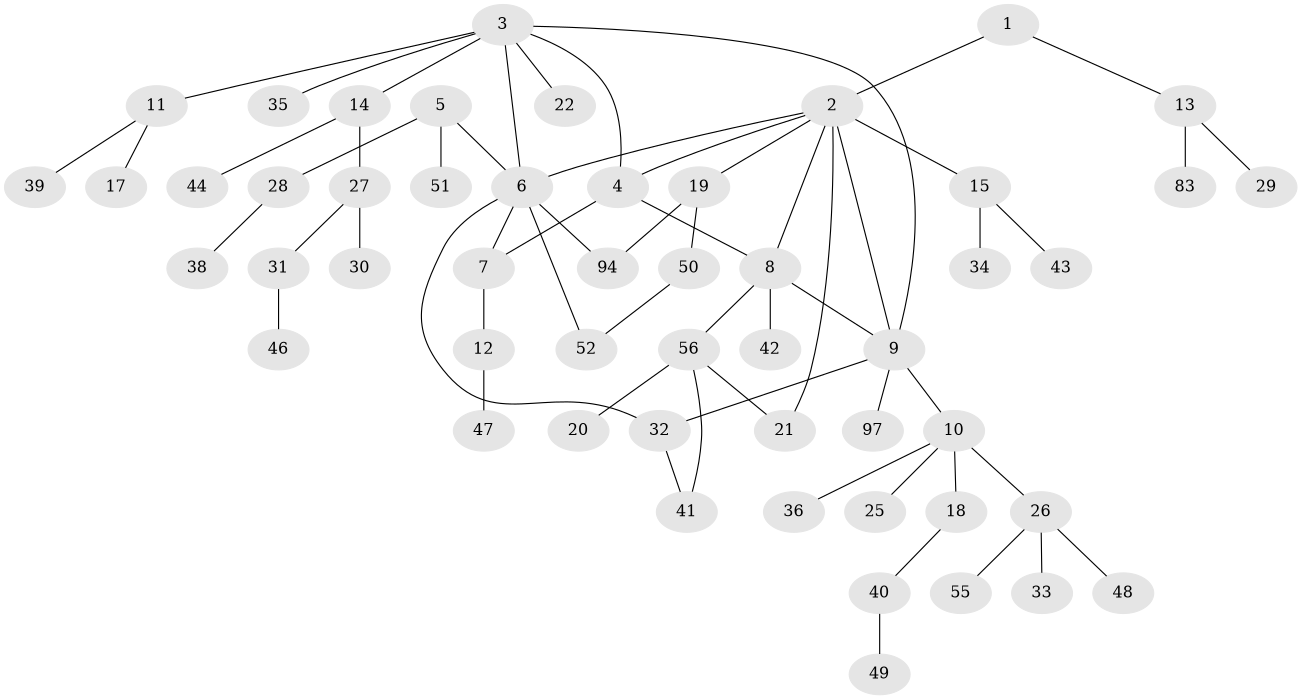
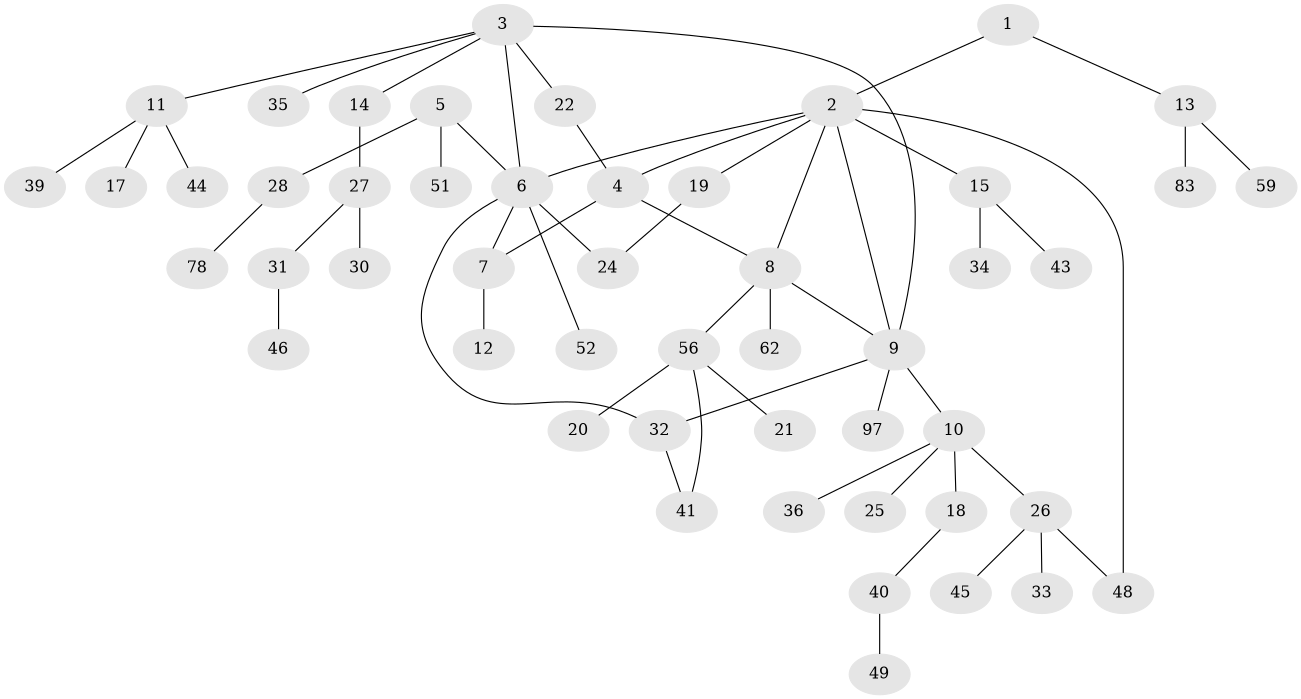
  graph {
    node [color=gray90 style=filled]
    1
    2
    13
    4
    6
    8
    9
    15
    19
    48
    n11 [label=83]
-   29
+   29 [label=59]
    7
-   24 [label=94]
+   24
    32
    52
    n17 [label=56]
-   42
+   42 [label=62]
    10
    n20 [label=97]
    43
    34
-   50
    3
    11
    14
    22
    35
    17
    39
    44
    27
    12
    5
    28
    51
-   38
+   38 [label=78]
    41
-   47
    20
    21
    18
    25
    26
    36
    40
    33
-   45 [label=55]
+   45
    30
    31
    49
    46
    1 -- 2
    1 -- 13
    2 -- 4
    2 -- 6
    2 -- 8
    2 -- 9
    2 -- 15
    2 -- 19
-   2 -- 21
+   2 -- 48
    13 -- n11
    13 -- 29
    4 -- 8
    4 -- 7
    6 -- 7
    6 -- 24
    6 -- 32
    6 -- 52
    8 -- 9
    8 -- n17
    8 -- 42
    9 -- 32
    9 -- 10
    9 -- n20
    15 -- 43
    15 -- 34
    19 -- 24
-   19 -- 50
    7 -- 12
    32 -- 41
    n17 -- 41
    n17 -- 20
    n17 -- 21
    10 -- 18
    10 -- 25
    10 -- 26
    10 -- 36
-   50 -- 52
-   3 -- 4
+   22 -- 4
    3 -- 6
    3 -- 9
    3 -- 11
    3 -- 14
    3 -- 22
    3 -- 35
    11 -- 17
    11 -- 39
-   14 -- 44
+   11 -- 44
    14 -- 27
    27 -- 30
    27 -- 31
-   12 -- 47
    5 -- 6
    5 -- 28
    5 -- 51
    28 -- 38
    18 -- 40
    26 -- 48
    26 -- 33
    26 -- 45
    40 -- 49
    31 -- 46
  }
